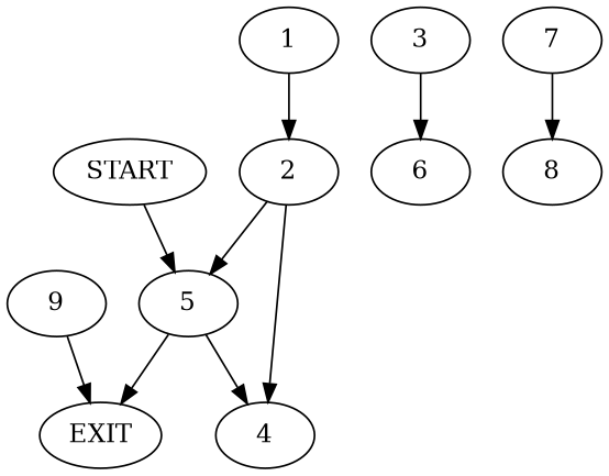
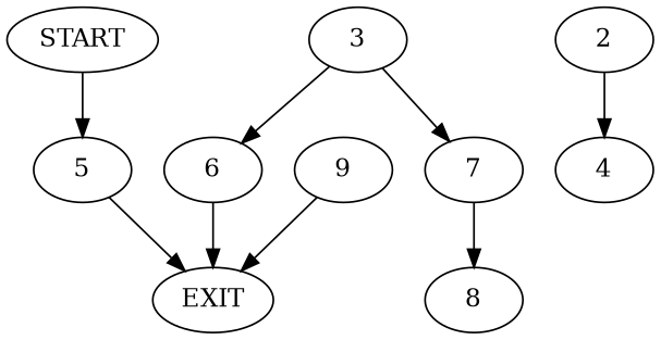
  digraph {
    n1 [label=START]
    5
-   1
    2
    n5 [label=EXIT]
    4
    3
    6
    7
    8
    9
    n1 -> 5
    5 -> n5
-   5 -> 4
-   1 -> 2
-   2 -> 5
    2 -> 4
    3 -> 6
+   3 -> 7
+   6 -> n5
    7 -> 8
    9 -> n5
  }
